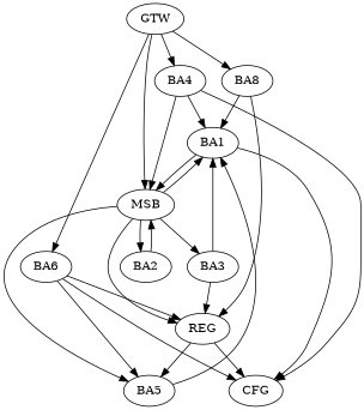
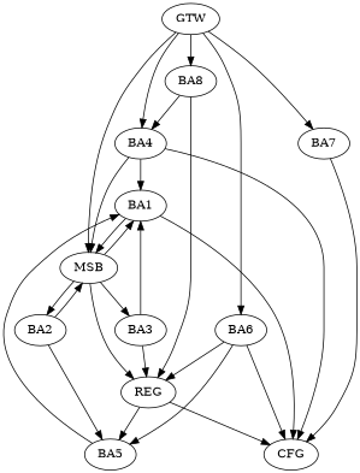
  strict digraph {
    n1 [label=BA1]
    n2 [label=MSB]
    n3 [label=CFG]
    n4 [label=BA2]
    n5 [label=BA3]
    n6 [label=REG]
    n7 [label=BA5]
    n8 [label=BA4]
    n9 [label=BA6]
+   n10 [label=BA7]
    n11 [label=BA8]
    n12 [label=GTW]
    n1 -> n2
    n1 -> n3
    n2 -> n1
    n2 -> n4
    n2 -> n5
    n2 -> n6
-   n2 -> n7
+   n4 -> n7
    n4 -> n2
    n5 -> n1
    n5 -> n6
    n6 -> n3
    n6 -> n7
    n7 -> n1
    n8 -> n1
    n8 -> n2
    n8 -> n3
    n9 -> n3
    n9 -> n6
    n9 -> n7
-   n11 -> n1
+   n10 -> n3
+   n11 -> n8
    n11 -> n6
    n12 -> n2
    n12 -> n8
    n12 -> n9
+   n12 -> n10
    n12 -> n11
  }
